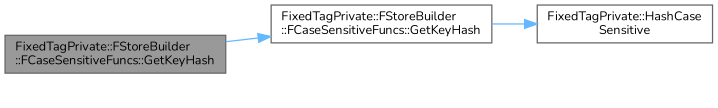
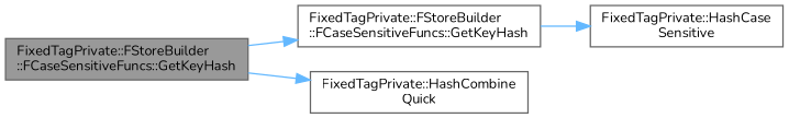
  digraph {
    rankdir=LR
    fontname=Nunito
    node [color=grey40 fillcolor=white fontname=Nunito fontsize=10 shape=box style=filled]
    edge [color=steelblue1 fontname=Nunito fontsize=10 labelfontname=Helvetica labelfontsize=10 style=solid]
    n1 [color=gray40 fillcolor=grey60 fontcolor=black height=0.2 label="FixedTagPrivate::FStoreBuilder\l::FCaseSensitiveFuncs::GetKeyHash" width=0.4]
    n2 [height=0.2 label="FixedTagPrivate::FStoreBuilder\l::FCaseSensitiveFuncs::GetKeyHash" width=0.4]
+   n3 [height=0.2 label="FixedTagPrivate::HashCombine\lQuick" width=0.4]
    n4 [height=0.2 label="FixedTagPrivate::HashCase\lSensitive" width=0.4]
    n1 -> n2
+   n1 -> n3
    n2 -> n4
  }
